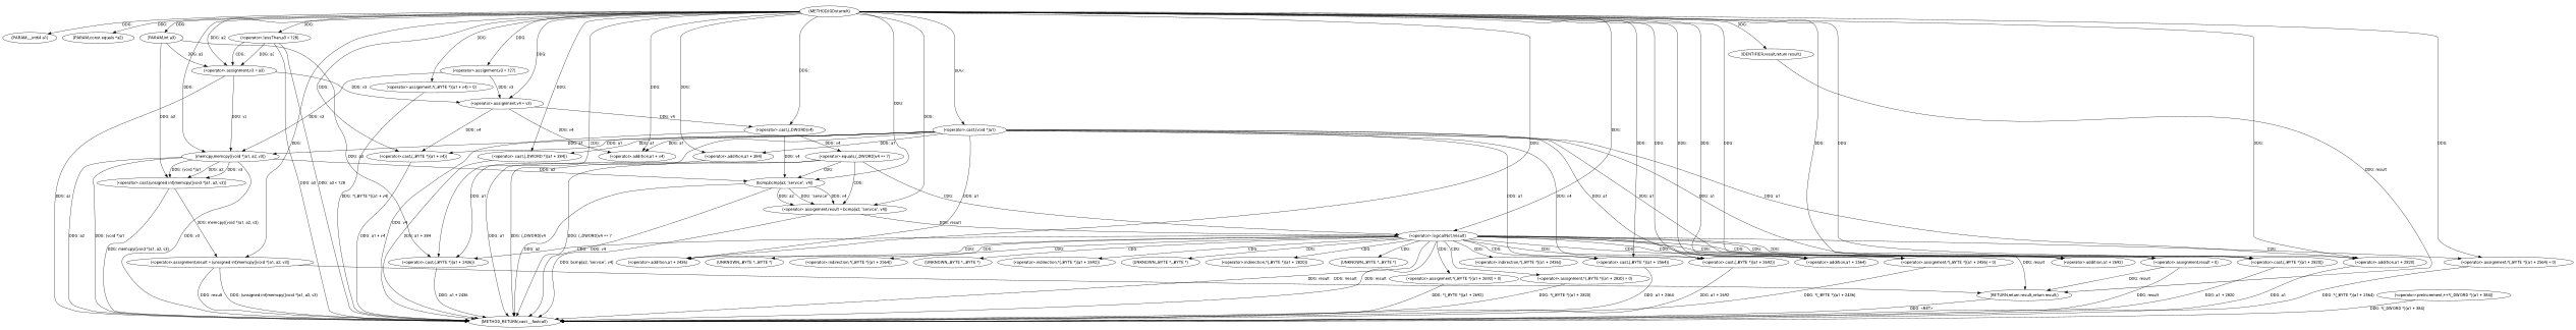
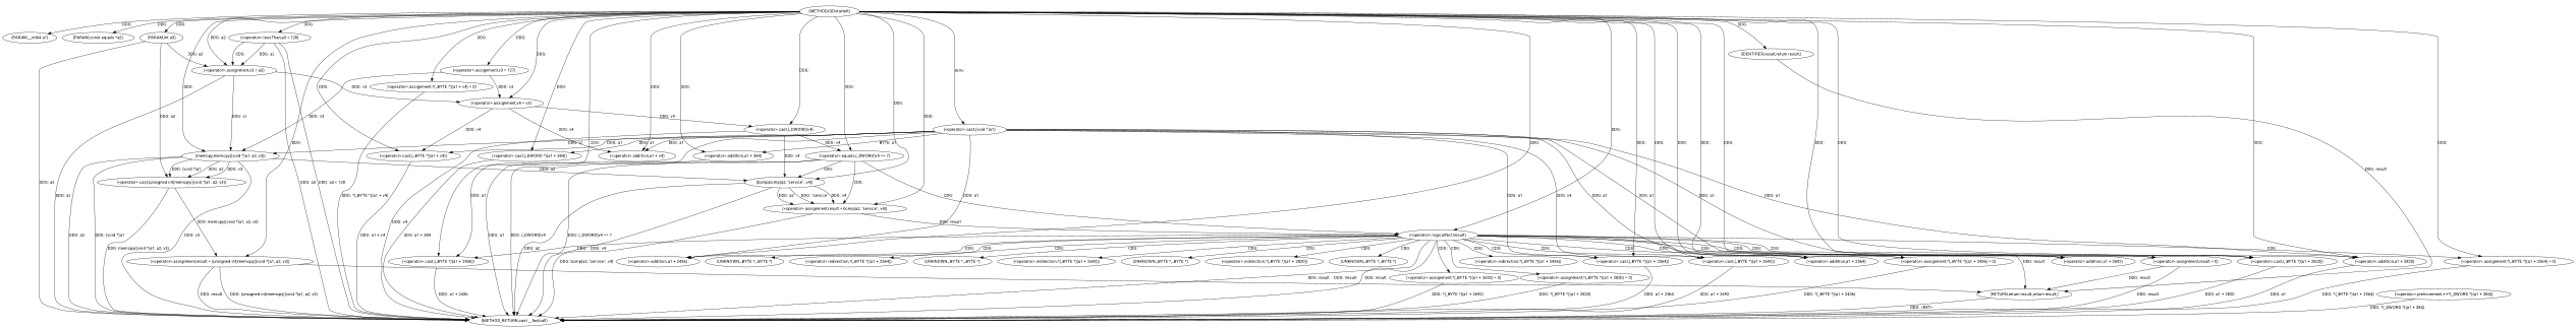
  digraph {
    fontname=Roboto
    node [fontname=Roboto]
    edge [fontname=Roboto]
    n1 [label="(METHOD,IGDstartelt)"]
    n2 [label="(PARAM,__int64 a1)"]
    n3 [label="(PARAM,const equals *a2)"]
    n4 [label="(PARAM,int a3)"]
    n5 [label="(<operator>.assignment,v3 = 127)"]
    n6 [label="(<operator>.lessThan,a3 < 128)"]
    n7 [label="(<operator>.assignment,v3 = a3)"]
    n8 [label="(<operator>.assignment,v4 = v3)"]
    n9 [label="(<operator>.assignment,result = (unsigned int)memcpy((void *)a1, a2, v3))"]
    n10 [label="(memcpy,memcpy((void *)a1, a2, v3))"]
    n11 [label="(<operator>.cast,(void *)a1)"]
    n12 [label="(<operator>.assignment,*(_BYTE *)(a1 + v4) = 0)"]
    n13 [label="(<operator>.cast,(_BYTE *)(a1 + v4))"]
    n14 [label="(<operator>.addition,a1 + v4)"]
    n15 [label="(<operator>.cast,(_DWORD *)(a1 + 384))"]
    n16 [label="(<operator>.addition,a1 + 384)"]
    n17 [label="(<operator>.equals,(_DWORD)v4 == 7)"]
    n18 [label="(<operator>.cast,(_DWORD)v4)"]
    n19 [label="(<operator>.assignment,result = bcmp(a2, \"service\", v4))"]
    n20 [label="(bcmp,bcmp(a2, \"service\", v4))"]
    n21 [label="(<operator>.logicalNot,!result)"]
    n22 [label="(<operator>.assignment,result = 0)"]
    n23 [label="(<operator>.assignment,*(_BYTE *)(a1 + 2436) = 0)"]
    n24 [label="(<operator>.cast,(_BYTE *)(a1 + 2436))"]
    n25 [label="(<operator>.addition,a1 + 2436)"]
    n26 [label="(<operator>.assignment,*(_BYTE *)(a1 + 2564) = 0)"]
    n27 [label="(<operator>.cast,(_BYTE *)(a1 + 2564))"]
    n28 [label="(<operator>.addition,a1 + 2564)"]
    n29 [label="(<operator>.cast,(_BYTE *)(a1 + 2692))"]
    n30 [label="(<operator>.addition,a1 + 2692)"]
    n31 [label="(<operator>.cast,(_BYTE *)(a1 + 2820))"]
    n32 [label="(<operator>.addition,a1 + 2820)"]
    n33 [label="(IDENTIFIER,result,return result;)"]
    n34 [label="(METHOD_RETURN,cast __fastcall)"]
    n35 [label="(<operator>.cast,(unsigned int)memcpy((void *)a1, a2, v3))"]
    n36 [label="(RETURN,return result;,return result;)"]
    n37 [label="(<operator>.assignment,*(_BYTE *)(a1 + 2692) = 0)"]
    n38 [label="(<operator>.assignment,*(_BYTE *)(a1 + 2820) = 0)"]
    n39 [label="(<operator>.indirection,*(_BYTE *)(a1 + 2436))"]
    n40 [label="(UNKNOWN,_BYTE *,_BYTE *)"]
    n41 [label="(<operator>.indirection,*(_BYTE *)(a1 + 2564))"]
    n42 [label="(UNKNOWN,_BYTE *,_BYTE *)"]
    n43 [label="(<operator>.indirection,*(_BYTE *)(a1 + 2692))"]
    n44 [label="(UNKNOWN,_BYTE *,_BYTE *)"]
    n45 [label="(<operator>.indirection,*(_BYTE *)(a1 + 2820))"]
    n46 [label="(UNKNOWN,_BYTE *,_BYTE *)"]
    n47 [label="(<operator>.preIncrement,++*(_DWORD *)(a1 + 384))"]
    n1 -> n2 [label="DDG: "]
    n1 -> n3 [label="DDG: "]
    n1 -> n4 [label="DDG: "]
    n1 -> n5 [label="DDG: "]
    n1 -> n6 [label="DDG: "]
    n1 -> n7 [label="DDG: a2"]
    n1 -> n8 [label="DDG: "]
    n1 -> n9 [label="DDG: "]
    n1 -> n10 [label="DDG: "]
    n1 -> n11 [label="DDG: "]
    n1 -> n12 [label="DDG: "]
    n1 -> n13 [label="DDG: "]
    n1 -> n14 [label="DDG: "]
    n1 -> n15 [label="DDG: "]
    n1 -> n16 [label="DDG: "]
+   n1 -> n17 [label="DDG: "]
    n1 -> n18 [label="DDG: "]
    n1 -> n19 [label="DDG: "]
    n1 -> n20 [label="DDG: "]
    n1 -> n21 [label="DDG: "]
    n1 -> n22 [label="DDG: "]
    n1 -> n23 [label="DDG: "]
    n1 -> n24 [label="CDG: "]
    n1 -> n25 [label="DDG: "]
    n1 -> n26 [label="DDG: "]
    n1 -> n27 [label="DDG: "]
    n1 -> n28 [label="DDG: "]
    n1 -> n29 [label="DDG: "]
    n1 -> n30 [label="DDG: "]
    n1 -> n31 [label="DDG: "]
    n1 -> n32 [label="DDG: "]
    n1 -> n33 [label="DDG: "]
    n4 -> n7 [label="DDG: a3"]
-   n4 -> n24 [label="DDG: a3"]
+   n4 -> n34 [label="DDG: a3"]
    n4 -> n35 [label="DDG: a3"]
    n5 -> n8 [label="DDG: v3"]
    n5 -> n10 [label="DDG: v3"]
    n6 -> n7 [label="DDG: a3"]
    n6 -> n7 [label="CDG: "]
    n6 -> n34 [label="DDG: a3"]
    n6 -> n34 [label="DDG: a3 < 128"]
    n7 -> n8 [label="DDG: v3"]
    n7 -> n10 [label="DDG: v3"]
    n7 -> n34 [label="DDG: a3"]
    n8 -> n13 [label="DDG: v4"]
    n8 -> n14 [label="DDG: v4"]
    n8 -> n18 [label="DDG: v4"]
    n9 -> n34 [label="DDG: (unsigned int)memcpy((void *)a1, a2, v3)"]
    n9 -> n34 [label="DDG: result"]
    n9 -> n36 [label="DDG: result"]
    n10 -> n20 [label="DDG: a2"]
    n10 -> n34 [label="DDG: a2"]
    n10 -> n34 [label="DDG: (void *)a1"]
    n10 -> n34 [label="DDG: v3"]
    n10 -> n35 [label="DDG: (void *)a1"]
    n10 -> n35 [label="DDG: a2"]
    n10 -> n35 [label="DDG: v3"]
-   n11 -> n10 [label="DDG: a1"]
+   n11 -> n10 [label="DDG: v3"]
    n11 -> n13 [label="DDG: a1"]
    n11 -> n14 [label="DDG: a1"]
    n11 -> n15 [label="DDG: a1"]
-   n11 -> n16 [label="DDG: a1"]
+   n11 -> n16 [label="BYTE: a1"]
    n11 -> n24 [label="DDG: a1"]
    n11 -> n25 [label="DDG: a1"]
    n11 -> n27 [label="DDG: a1"]
    n11 -> n28 [label="DDG: a1"]
    n11 -> n29 [label="DDG: v4"]
    n11 -> n30 [label="DDG: a1"]
    n11 -> n31 [label="DDG: a1"]
    n11 -> n32 [label="DDG: a1"]
    n12 -> n34 [label="DDG: *(_BYTE *)(a1 + v4)"]
    n13 -> n34 [label="DDG: a1 + v4"]
    n15 -> n34 [label="DDG: a1 + 384"]
    n16 -> n34 [label="DDG: a1"]
    n17 -> n19 [label="CDG: "]
    n17 -> n20 [label="CDG: "]
    n17 -> n21 [label="CDG: "]
    n17 -> n34 [label="DDG: (_DWORD)v4"]
    n17 -> n34 [label="DDG: (_DWORD)v4 == 7"]
    n18 -> n17 [label="DDG: v4"]
    n18 -> n20 [label="DDG: v4"]
    n18 -> n34 [label="DDG: v4"]
    n19 -> n21 [label="DDG: result"]
    n19 -> n34 [label="DDG: bcmp(a2, \"service\", v4)"]
    n20 -> n19 [label="DDG: a2"]
    n20 -> n19 [label="DDG: \"service\""]
    n20 -> n19 [label="DDG: v4"]
    n20 -> n34 [label="DDG: a2"]
    n20 -> n34 [label="DDG: v4"]
    n21 -> n22 [label="CDG: "]
    n21 -> n23 [label="CDG: "]
    n21 -> n24 [label="CDG: "]
    n21 -> n25 [label="CDG: "]
    n21 -> n26 [label="CDG: "]
    n21 -> n27 [label="CDG: "]
    n21 -> n28 [label="CDG: "]
    n21 -> n29 [label="CDG: "]
    n21 -> n30 [label="CDG: "]
    n21 -> n31 [label="CDG: "]
    n21 -> n32 [label="CDG: "]
    n21 -> n34 [label="DDG: !result"]
    n21 -> n34 [label="DDG: result"]
    n21 -> n36 [label="DDG: result"]
    n21 -> n37 [label="CDG: "]
    n21 -> n38 [label="CDG: "]
    n21 -> n39 [label="CDG: "]
    n21 -> n40 [label="CDG: "]
    n21 -> n41 [label="CDG: "]
    n21 -> n42 [label="CDG: "]
    n21 -> n43 [label="CDG: "]
    n21 -> n44 [label="CDG: "]
    n21 -> n45 [label="CDG: "]
    n21 -> n46 [label="CDG: "]
    n22 -> n34 [label="DDG: result"]
    n22 -> n36 [label="DDG: result"]
    n23 -> n34 [label="DDG: *(_BYTE *)(a1 + 2436)"]
    n24 -> n34 [label="DDG: a1 + 2436"]
    n26 -> n34 [label="DDG: *(_BYTE *)(a1 + 2564)"]
    n27 -> n34 [label="DDG: a1 + 2564"]
    n29 -> n34 [label="DDG: a1 + 2692"]
    n31 -> n34 [label="DDG: a1 + 2820"]
    n32 -> n34 [label="DDG: a1"]
    n33 -> n36 [label="DDG: result"]
    n35 -> n9 [label="DDG: memcpy((void *)a1, a2, v3)"]
    n35 -> n34 [label="DDG: memcpy((void *)a1, a2, v3)"]
    n36 -> n34 [label="DDG: <RET>"]
    n37 -> n34 [label="DDG: *(_BYTE *)(a1 + 2692)"]
    n38 -> n34 [label="DDG: *(_BYTE *)(a1 + 2820)"]
    n47 -> n34 [label="DDG: *(_DWORD *)(a1 + 384)"]
  }
